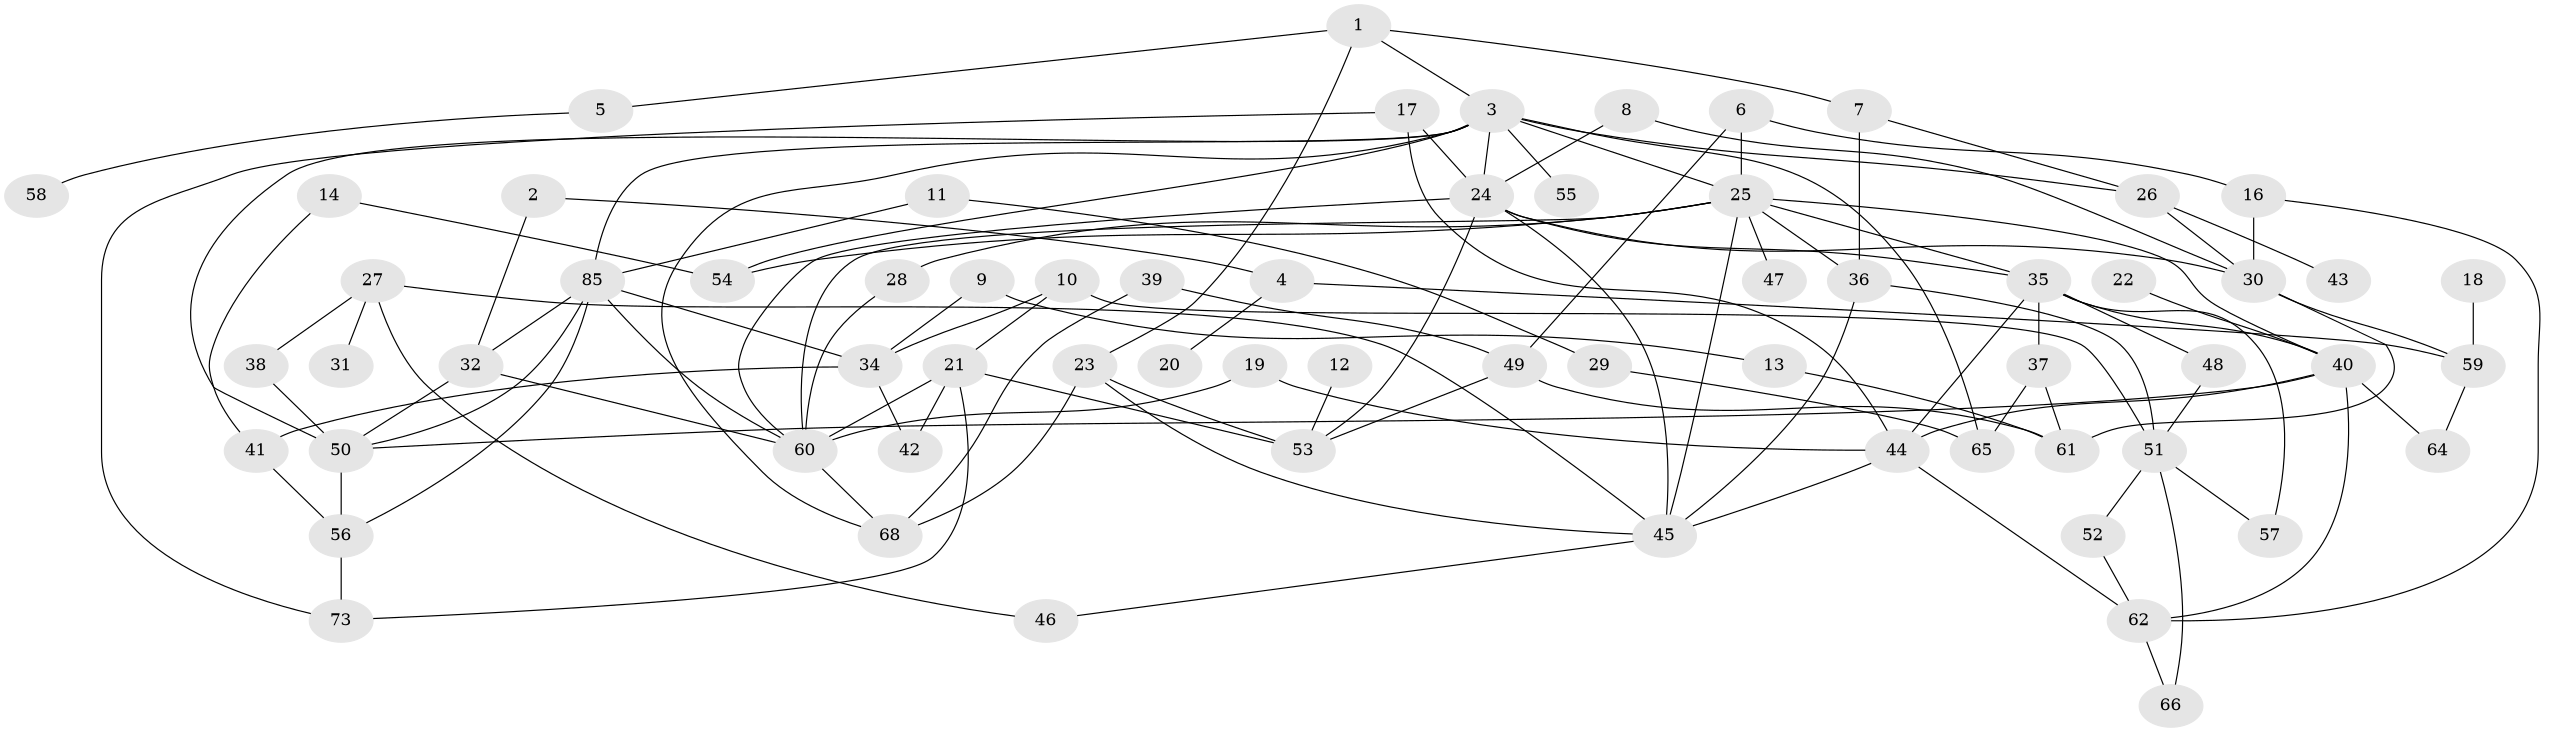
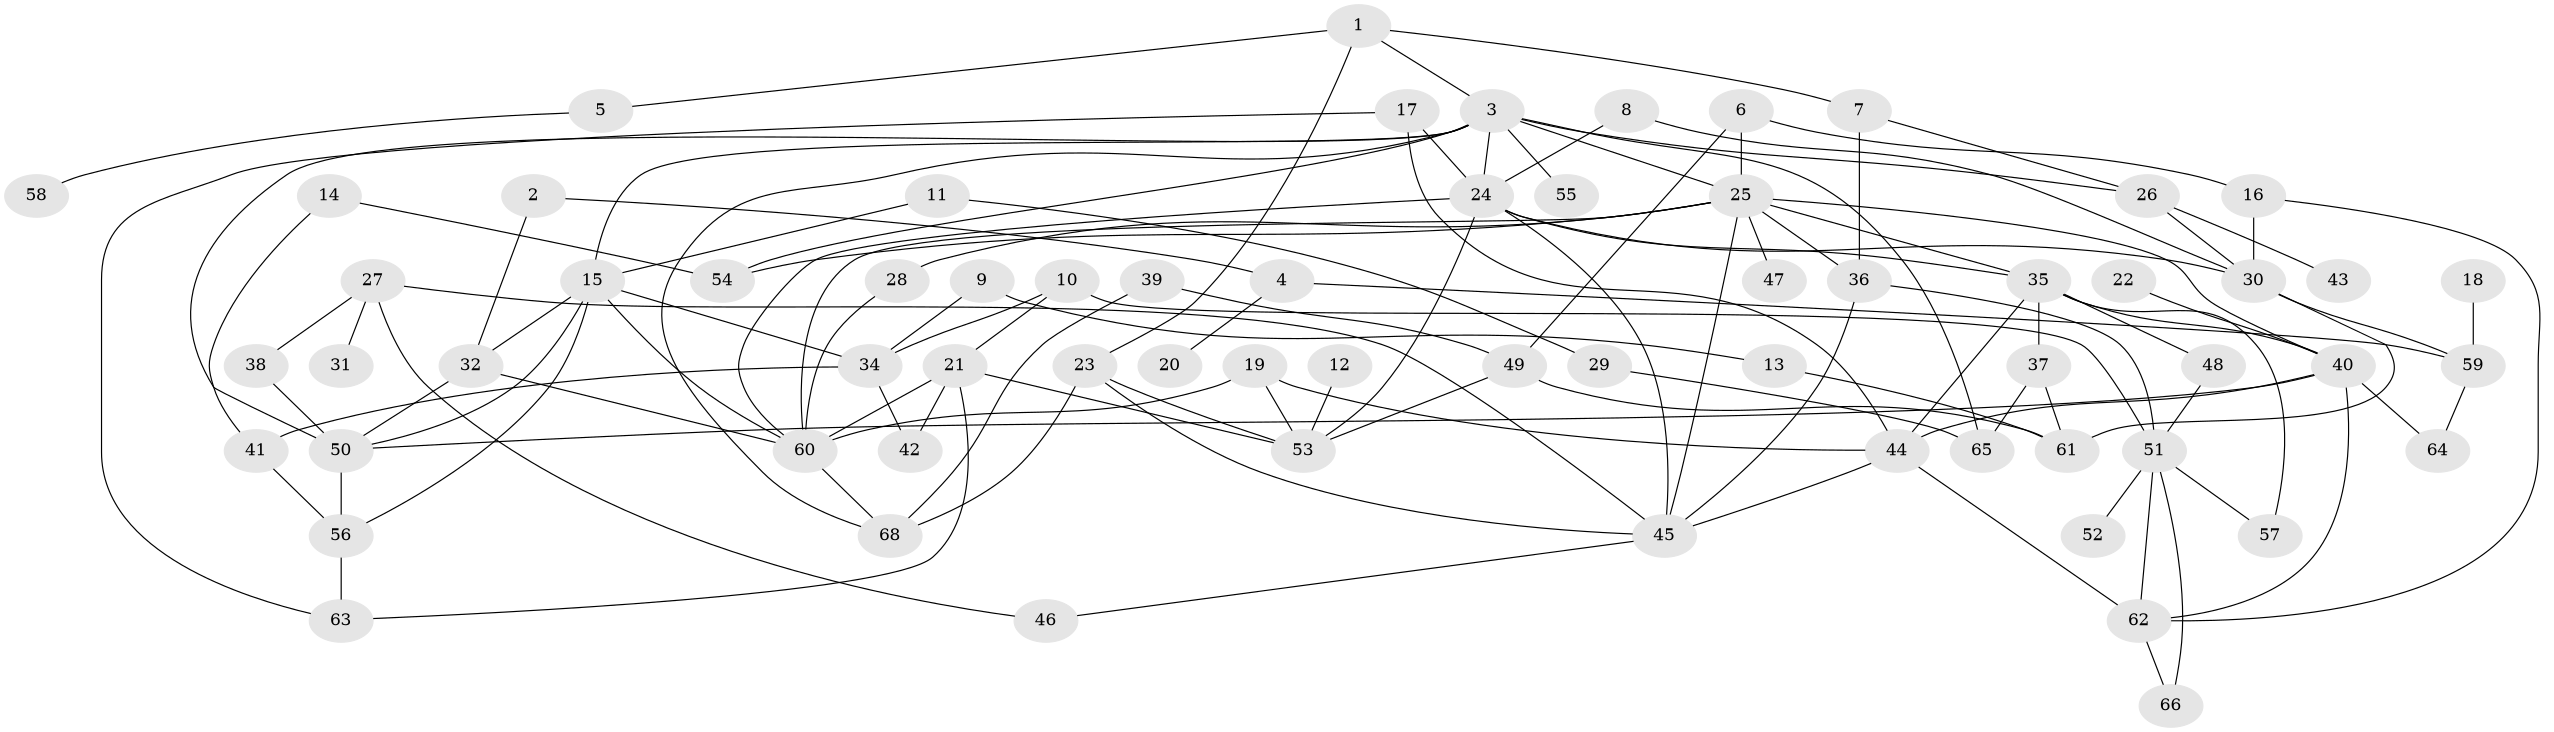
  graph {
    node [color=gray90 style=filled]
    edge [weight=1.0]
    1
    3
    5
    7
    23
-   15 [label=85]
+   15
    24
    25
    26
    50
    54
    55
    65
    n14 [label=68]
    58
    36
    53
    45
    2
    4
    32
    20
    59
    60
    34
    56
    30
    35
    40
    28
    47
    43
    64
    6
    16
    49
    62
    61
    51
    8
    9
    13
    41
    42
    10
    21
-   63 [label=73]
+   63
    57
    52
    66
    11
    29
    12
    14
    17
    44
    18
    19
    22
    46
    37
    48
    27
    31
    38
    39
    1 -- 3
    1 -- 5
    1 -- 7
    1 -- 23
    3 -- 15
    3 -- 24
    3 -- 25
    3 -- 26
    3 -- 50
    3 -- 54
    3 -- 55
    3 -- 65
    3 -- n14
    5 -- 58
    7 -- 26
    7 -- 36
    23 -- n14
    23 -- 53
    23 -- 45
    15 -- 50
    15 -- 32
    15 -- 60
    15 -- 34
    15 -- 56
    24 -- 53
    24 -- 45
    24 -- 60
    24 -- 30
    24 -- 35
    25 -- 54
    25 -- 36
    25 -- 45
    25 -- 60
    25 -- 35 [weight=2.0]
    25 -- 40
    25 -- 28
    25 -- 47
    26 -- 30
    26 -- 43
    50 -- 56
    36 -- 45
    36 -- 51
    45 -- 46
    2 -- 4
    2 -- 32
    4 -- 20
    4 -- 59
    32 -- 50
    32 -- 60
    59 -- 64
    60 -- n14
    34 -- 41
    34 -- 42
    56 -- 63
    30 -- 59
    30 -- 61
    35 -- 40
    35 -- 57
    35 -- 44
    35 -- 37
    35 -- 48
    40 -- 50
    40 -- 64
    40 -- 62
    40 -- 44
    28 -- 60
    6 -- 25
    6 -- 16
    6 -- 49
    16 -- 30
    16 -- 62
    49 -- 53
    49 -- 61
    62 -- 66
    51 -- 57
    51 -- 52
    51 -- 66
    8 -- 24
    8 -- 30
    9 -- 34
    9 -- 13
    13 -- 61
    41 -- 56
    10 -- 34
    10 -- 51 [weight=2.0]
    10 -- 21
    21 -- 53
    21 -- 60
    21 -- 42
    21 -- 63
-   52 -- 62
+   51 -- 62
    11 -- 15
    11 -- 29
    29 -- 65
    12 -- 53
    14 -- 54
    14 -- 41
    17 -- 24 [weight=2.0]
    17 -- 63
    17 -- 44
    44 -- 45
    44 -- 62
    18 -- 59
+   19 -- 53
    19 -- 60 [weight=2.0]
    19 -- 44
    22 -- 40
    37 -- 65
    37 -- 61
    48 -- 51
    27 -- 45
    27 -- 46
    27 -- 31
    27 -- 38
    38 -- 50
    39 -- n14
    39 -- 49
  }
